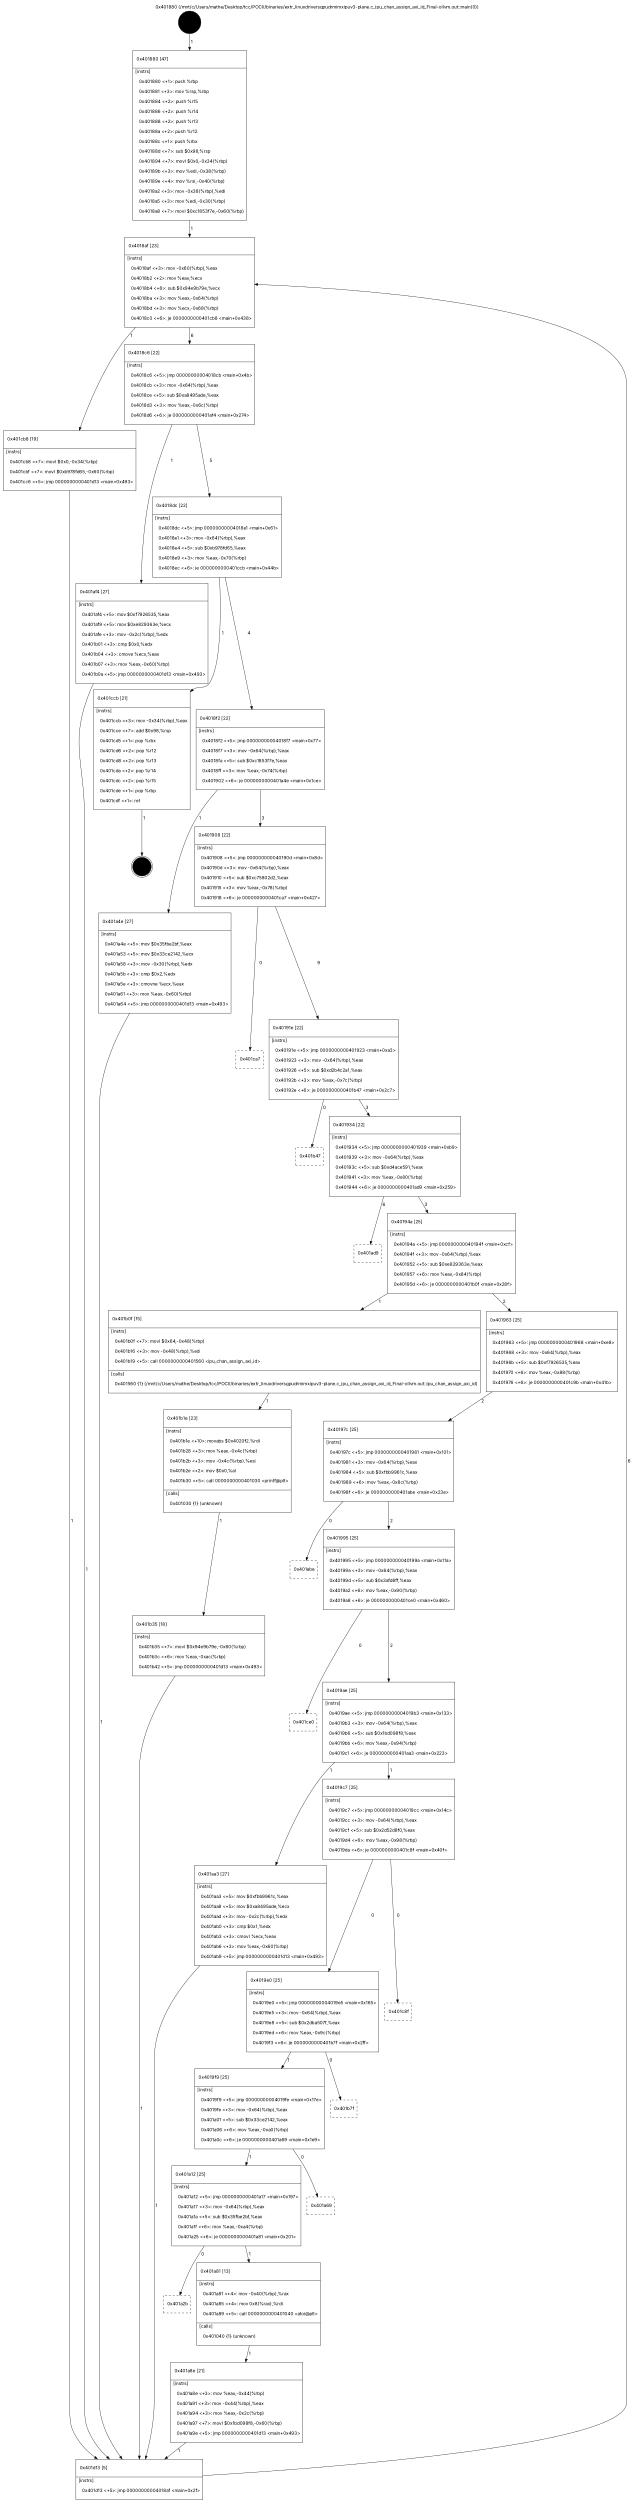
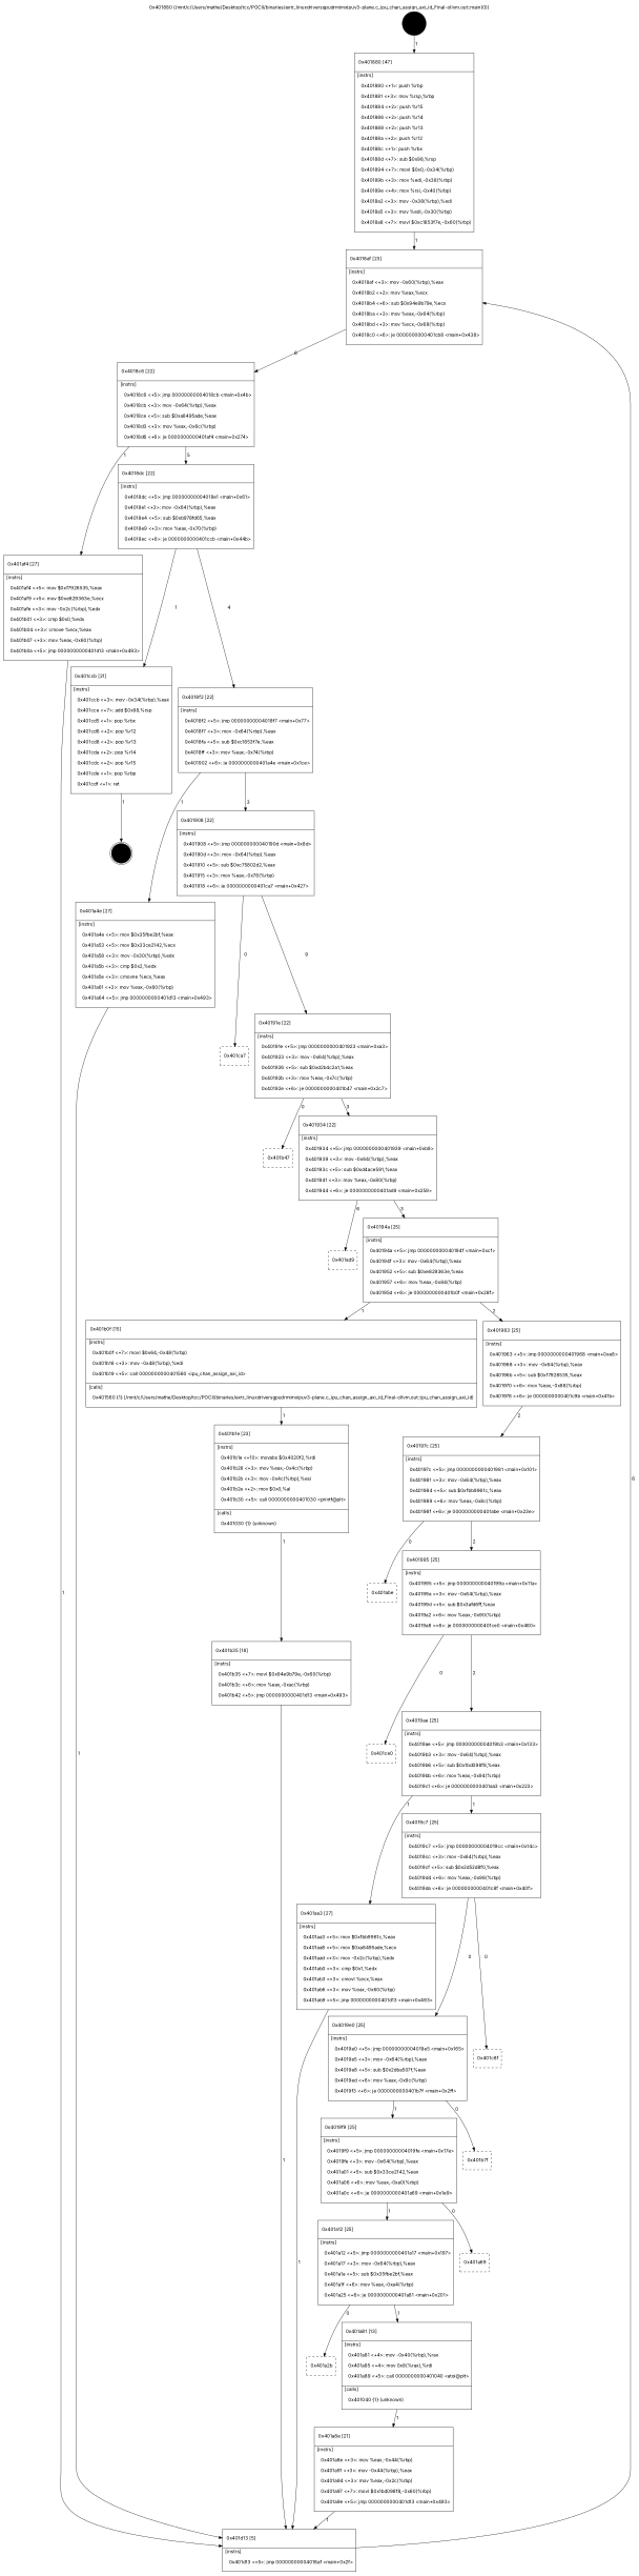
  digraph {
    fontname=Inter
    label="0x401880 (/mnt/c/Users/mathe/Desktop/tcc/POCII/binaries/extr_linuxdriversgpudrmimxipuv3-plane.c_ipu_chan_assign_axi_id_Final-ollvm.out::main(0))"
    labelloc=t
    node [fontname=Inter shape=record]
    edge [fontname=Inter]
    Entry [fillcolor=black height=0.3 shape=circle style=filled width=0.3]
    n2 [label="{\n     0x401880 [47]\l\n     | [instrs]\l\n     &nbsp;&nbsp;0x401880 \<+1\>: push %rbp\l\n     &nbsp;&nbsp;0x401881 \<+3\>: mov %rsp,%rbp\l\n     &nbsp;&nbsp;0x401884 \<+2\>: push %r15\l\n     &nbsp;&nbsp;0x401886 \<+2\>: push %r14\l\n     &nbsp;&nbsp;0x401888 \<+2\>: push %r13\l\n     &nbsp;&nbsp;0x40188a \<+2\>: push %r12\l\n     &nbsp;&nbsp;0x40188c \<+1\>: push %rbx\l\n     &nbsp;&nbsp;0x40188d \<+7\>: sub $0x98,%rsp\l\n     &nbsp;&nbsp;0x401894 \<+7\>: movl $0x0,-0x34(%rbp)\l\n     &nbsp;&nbsp;0x40189b \<+3\>: mov %edi,-0x38(%rbp)\l\n     &nbsp;&nbsp;0x40189e \<+4\>: mov %rsi,-0x40(%rbp)\l\n     &nbsp;&nbsp;0x4018a2 \<+3\>: mov -0x38(%rbp),%edi\l\n     &nbsp;&nbsp;0x4018a5 \<+3\>: mov %edi,-0x30(%rbp)\l\n     &nbsp;&nbsp;0x4018a8 \<+7\>: movl $0xc1853f7e,-0x60(%rbp)\l\n  }"]
    n3 [label="{\n     0x4018af [23]\l\n     | [instrs]\l\n     &nbsp;&nbsp;0x4018af \<+3\>: mov -0x60(%rbp),%eax\l\n     &nbsp;&nbsp;0x4018b2 \<+2\>: mov %eax,%ecx\l\n     &nbsp;&nbsp;0x4018b4 \<+6\>: sub $0x94e9b79e,%ecx\l\n     &nbsp;&nbsp;0x4018ba \<+3\>: mov %eax,-0x64(%rbp)\l\n     &nbsp;&nbsp;0x4018bd \<+3\>: mov %ecx,-0x68(%rbp)\l\n     &nbsp;&nbsp;0x4018c0 \<+6\>: je 0000000000401cb8 \<main+0x438\>\l\n  }"]
-   n4 [label="{\n     0x401cb8 [19]\l\n     | [instrs]\l\n     &nbsp;&nbsp;0x401cb8 \<+7\>: movl $0x0,-0x34(%rbp)\l\n     &nbsp;&nbsp;0x401cbf \<+7\>: movl $0xb978fd65,-0x60(%rbp)\l\n     &nbsp;&nbsp;0x401cc6 \<+5\>: jmp 0000000000401d13 \<main+0x493\>\l\n  }"]
    n5 [label="{\n     0x4018c6 [22]\l\n     | [instrs]\l\n     &nbsp;&nbsp;0x4018c6 \<+5\>: jmp 00000000004018cb \<main+0x4b\>\l\n     &nbsp;&nbsp;0x4018cb \<+3\>: mov -0x64(%rbp),%eax\l\n     &nbsp;&nbsp;0x4018ce \<+5\>: sub $0xa8495ade,%eax\l\n     &nbsp;&nbsp;0x4018d3 \<+3\>: mov %eax,-0x6c(%rbp)\l\n     &nbsp;&nbsp;0x4018d6 \<+6\>: je 0000000000401af4 \<main+0x274\>\l\n  }"]
    n6 [label="{\n     0x401d13 [5]\l\n     | [instrs]\l\n     &nbsp;&nbsp;0x401d13 \<+5\>: jmp 00000000004018af \<main+0x2f\>\l\n  }"]
    n7 [label="{\n     0x401af4 [27]\l\n     | [instrs]\l\n     &nbsp;&nbsp;0x401af4 \<+5\>: mov $0xf7926535,%eax\l\n     &nbsp;&nbsp;0x401af9 \<+5\>: mov $0xe829363e,%ecx\l\n     &nbsp;&nbsp;0x401afe \<+3\>: mov -0x2c(%rbp),%edx\l\n     &nbsp;&nbsp;0x401b01 \<+3\>: cmp $0x0,%edx\l\n     &nbsp;&nbsp;0x401b04 \<+3\>: cmove %ecx,%eax\l\n     &nbsp;&nbsp;0x401b07 \<+3\>: mov %eax,-0x60(%rbp)\l\n     &nbsp;&nbsp;0x401b0a \<+5\>: jmp 0000000000401d13 \<main+0x493\>\l\n  }"]
    n8 [label="{\n     0x4018dc [22]\l\n     | [instrs]\l\n     &nbsp;&nbsp;0x4018dc \<+5\>: jmp 00000000004018e1 \<main+0x61\>\l\n     &nbsp;&nbsp;0x4018e1 \<+3\>: mov -0x64(%rbp),%eax\l\n     &nbsp;&nbsp;0x4018e4 \<+5\>: sub $0xb978fd65,%eax\l\n     &nbsp;&nbsp;0x4018e9 \<+3\>: mov %eax,-0x70(%rbp)\l\n     &nbsp;&nbsp;0x4018ec \<+6\>: je 0000000000401ccb \<main+0x44b\>\l\n  }"]
    n9 [label="{\n     0x401ccb [21]\l\n     | [instrs]\l\n     &nbsp;&nbsp;0x401ccb \<+3\>: mov -0x34(%rbp),%eax\l\n     &nbsp;&nbsp;0x401cce \<+7\>: add $0x98,%rsp\l\n     &nbsp;&nbsp;0x401cd5 \<+1\>: pop %rbx\l\n     &nbsp;&nbsp;0x401cd6 \<+2\>: pop %r12\l\n     &nbsp;&nbsp;0x401cd8 \<+2\>: pop %r13\l\n     &nbsp;&nbsp;0x401cda \<+2\>: pop %r14\l\n     &nbsp;&nbsp;0x401cdc \<+2\>: pop %r15\l\n     &nbsp;&nbsp;0x401cde \<+1\>: pop %rbp\l\n     &nbsp;&nbsp;0x401cdf \<+1\>: ret\l\n  }"]
    n10 [label="{\n     0x4018f2 [22]\l\n     | [instrs]\l\n     &nbsp;&nbsp;0x4018f2 \<+5\>: jmp 00000000004018f7 \<main+0x77\>\l\n     &nbsp;&nbsp;0x4018f7 \<+3\>: mov -0x64(%rbp),%eax\l\n     &nbsp;&nbsp;0x4018fa \<+5\>: sub $0xc1853f7e,%eax\l\n     &nbsp;&nbsp;0x4018ff \<+3\>: mov %eax,-0x74(%rbp)\l\n     &nbsp;&nbsp;0x401902 \<+6\>: je 0000000000401a4e \<main+0x1ce\>\l\n  }"]
    Exit [fillcolor=black height=0.3 peripheries=2 shape=circle style=filled width=0.3]
    n12 [label="{\n     0x401a4e [27]\l\n     | [instrs]\l\n     &nbsp;&nbsp;0x401a4e \<+5\>: mov $0x35fbe2bf,%eax\l\n     &nbsp;&nbsp;0x401a53 \<+5\>: mov $0x33ce2142,%ecx\l\n     &nbsp;&nbsp;0x401a58 \<+3\>: mov -0x30(%rbp),%edx\l\n     &nbsp;&nbsp;0x401a5b \<+3\>: cmp $0x2,%edx\l\n     &nbsp;&nbsp;0x401a5e \<+3\>: cmovne %ecx,%eax\l\n     &nbsp;&nbsp;0x401a61 \<+3\>: mov %eax,-0x60(%rbp)\l\n     &nbsp;&nbsp;0x401a64 \<+5\>: jmp 0000000000401d13 \<main+0x493\>\l\n  }"]
    n13 [label="{\n     0x401908 [22]\l\n     | [instrs]\l\n     &nbsp;&nbsp;0x401908 \<+5\>: jmp 000000000040190d \<main+0x8d\>\l\n     &nbsp;&nbsp;0x40190d \<+3\>: mov -0x64(%rbp),%eax\l\n     &nbsp;&nbsp;0x401910 \<+5\>: sub $0xc75802d2,%eax\l\n     &nbsp;&nbsp;0x401915 \<+3\>: mov %eax,-0x78(%rbp)\l\n     &nbsp;&nbsp;0x401918 \<+6\>: je 0000000000401ca7 \<main+0x427\>\l\n  }"]
    n14 [label="{\n     0x401b35 [18]\l\n     | [instrs]\l\n     &nbsp;&nbsp;0x401b35 \<+7\>: movl $0x94e9b79e,-0x60(%rbp)\l\n     &nbsp;&nbsp;0x401b3c \<+6\>: mov %eax,-0xac(%rbp)\l\n     &nbsp;&nbsp;0x401b42 \<+5\>: jmp 0000000000401d13 \<main+0x493\>\l\n  }"]
    n15 [label="{\n     0x401ca7\l\n  }" style=dashed]
    n16 [label="{\n     0x40191e [22]\l\n     | [instrs]\l\n     &nbsp;&nbsp;0x40191e \<+5\>: jmp 0000000000401923 \<main+0xa3\>\l\n     &nbsp;&nbsp;0x401923 \<+3\>: mov -0x64(%rbp),%eax\l\n     &nbsp;&nbsp;0x401926 \<+5\>: sub $0xd2b4c2a1,%eax\l\n     &nbsp;&nbsp;0x40192b \<+3\>: mov %eax,-0x7c(%rbp)\l\n     &nbsp;&nbsp;0x40192e \<+6\>: je 0000000000401b47 \<main+0x2c7\>\l\n  }"]
    n17 [label="{\n     0x401b1e [23]\l\n     | [instrs]\l\n     &nbsp;&nbsp;0x401b1e \<+10\>: movabs $0x4020f2,%rdi\l\n     &nbsp;&nbsp;0x401b28 \<+3\>: mov %eax,-0x4c(%rbp)\l\n     &nbsp;&nbsp;0x401b2b \<+3\>: mov -0x4c(%rbp),%esi\l\n     &nbsp;&nbsp;0x401b2e \<+2\>: mov $0x0,%al\l\n     &nbsp;&nbsp;0x401b30 \<+5\>: call 0000000000401030 \<printf@plt\>\l\n     | [calls]\l\n     &nbsp;&nbsp;0x401030 \{1\} (unknown)\l\n  }"]
    n18 [label="{\n     0x401b47\l\n  }" style=dashed]
    n19 [label="{\n     0x401934 [22]\l\n     | [instrs]\l\n     &nbsp;&nbsp;0x401934 \<+5\>: jmp 0000000000401939 \<main+0xb9\>\l\n     &nbsp;&nbsp;0x401939 \<+3\>: mov -0x64(%rbp),%eax\l\n     &nbsp;&nbsp;0x40193c \<+5\>: sub $0xd4ace591,%eax\l\n     &nbsp;&nbsp;0x401941 \<+3\>: mov %eax,-0x80(%rbp)\l\n     &nbsp;&nbsp;0x401944 \<+6\>: je 0000000000401ad9 \<main+0x259\>\l\n  }"]
    n20 [label="{\n     0x401a8e [21]\l\n     | [instrs]\l\n     &nbsp;&nbsp;0x401a8e \<+3\>: mov %eax,-0x44(%rbp)\l\n     &nbsp;&nbsp;0x401a91 \<+3\>: mov -0x44(%rbp),%eax\l\n     &nbsp;&nbsp;0x401a94 \<+3\>: mov %eax,-0x2c(%rbp)\l\n     &nbsp;&nbsp;0x401a97 \<+7\>: movl $0x1bd098f8,-0x60(%rbp)\l\n     &nbsp;&nbsp;0x401a9e \<+5\>: jmp 0000000000401d13 \<main+0x493\>\l\n  }"]
    n21 [label="{\n     0x401ad9\l\n  }" style=dashed]
    n22 [label="{\n     0x40194a [25]\l\n     | [instrs]\l\n     &nbsp;&nbsp;0x40194a \<+5\>: jmp 000000000040194f \<main+0xcf\>\l\n     &nbsp;&nbsp;0x40194f \<+3\>: mov -0x64(%rbp),%eax\l\n     &nbsp;&nbsp;0x401952 \<+5\>: sub $0xe829363e,%eax\l\n     &nbsp;&nbsp;0x401957 \<+6\>: mov %eax,-0x84(%rbp)\l\n     &nbsp;&nbsp;0x40195d \<+6\>: je 0000000000401b0f \<main+0x28f\>\l\n  }"]
    n23 [label="{\n     0x401a2b\l\n  }" style=dashed]
    n24 [label="{\n     0x401b0f [15]\l\n     | [instrs]\l\n     &nbsp;&nbsp;0x401b0f \<+7\>: movl $0x64,-0x48(%rbp)\l\n     &nbsp;&nbsp;0x401b16 \<+3\>: mov -0x48(%rbp),%edi\l\n     &nbsp;&nbsp;0x401b19 \<+5\>: call 0000000000401560 \<ipu_chan_assign_axi_id\>\l\n     | [calls]\l\n     &nbsp;&nbsp;0x401560 \{1\} (/mnt/c/Users/mathe/Desktop/tcc/POCII/binaries/extr_linuxdriversgpudrmimxipuv3-plane.c_ipu_chan_assign_axi_id_Final-ollvm.out::ipu_chan_assign_axi_id)\l\n  }"]
    n25 [label="{\n     0x401963 [25]\l\n     | [instrs]\l\n     &nbsp;&nbsp;0x401963 \<+5\>: jmp 0000000000401968 \<main+0xe8\>\l\n     &nbsp;&nbsp;0x401968 \<+3\>: mov -0x64(%rbp),%eax\l\n     &nbsp;&nbsp;0x40196b \<+5\>: sub $0xf7926535,%eax\l\n     &nbsp;&nbsp;0x401970 \<+6\>: mov %eax,-0x88(%rbp)\l\n     &nbsp;&nbsp;0x401976 \<+6\>: je 0000000000401c9b \<main+0x41b\>\l\n  }"]
    n26 [label="{\n     0x401a81 [13]\l\n     | [instrs]\l\n     &nbsp;&nbsp;0x401a81 \<+4\>: mov -0x40(%rbp),%rax\l\n     &nbsp;&nbsp;0x401a85 \<+4\>: mov 0x8(%rax),%rdi\l\n     &nbsp;&nbsp;0x401a89 \<+5\>: call 0000000000401040 \<atoi@plt\>\l\n     | [calls]\l\n     &nbsp;&nbsp;0x401040 \{1\} (unknown)\l\n  }"]
    n27 [label="{\n     0x40197c [25]\l\n     | [instrs]\l\n     &nbsp;&nbsp;0x40197c \<+5\>: jmp 0000000000401981 \<main+0x101\>\l\n     &nbsp;&nbsp;0x401981 \<+3\>: mov -0x64(%rbp),%eax\l\n     &nbsp;&nbsp;0x401984 \<+5\>: sub $0xfbb9961c,%eax\l\n     &nbsp;&nbsp;0x401989 \<+6\>: mov %eax,-0x8c(%rbp)\l\n     &nbsp;&nbsp;0x40198f \<+6\>: je 0000000000401abe \<main+0x23e\>\l\n  }"]
    n28 [label="{\n     0x401a12 [25]\l\n     | [instrs]\l\n     &nbsp;&nbsp;0x401a12 \<+5\>: jmp 0000000000401a17 \<main+0x197\>\l\n     &nbsp;&nbsp;0x401a17 \<+3\>: mov -0x64(%rbp),%eax\l\n     &nbsp;&nbsp;0x401a1a \<+5\>: sub $0x35fbe2bf,%eax\l\n     &nbsp;&nbsp;0x401a1f \<+6\>: mov %eax,-0xa4(%rbp)\l\n     &nbsp;&nbsp;0x401a25 \<+6\>: je 0000000000401a81 \<main+0x201\>\l\n  }"]
    n29 [label="{\n     0x401abe\l\n  }" style=dashed]
    n30 [label="{\n     0x401995 [25]\l\n     | [instrs]\l\n     &nbsp;&nbsp;0x401995 \<+5\>: jmp 000000000040199a \<main+0x11a\>\l\n     &nbsp;&nbsp;0x40199a \<+3\>: mov -0x64(%rbp),%eax\l\n     &nbsp;&nbsp;0x40199d \<+5\>: sub $0x3afd6ff,%eax\l\n     &nbsp;&nbsp;0x4019a2 \<+6\>: mov %eax,-0x90(%rbp)\l\n     &nbsp;&nbsp;0x4019a8 \<+6\>: je 0000000000401ce0 \<main+0x460\>\l\n  }"]
    n31 [label="{\n     0x401a69\l\n  }" style=dashed]
    n32 [label="{\n     0x401ce0\l\n  }" style=dashed]
    n33 [label="{\n     0x4019ae [25]\l\n     | [instrs]\l\n     &nbsp;&nbsp;0x4019ae \<+5\>: jmp 00000000004019b3 \<main+0x133\>\l\n     &nbsp;&nbsp;0x4019b3 \<+3\>: mov -0x64(%rbp),%eax\l\n     &nbsp;&nbsp;0x4019b6 \<+5\>: sub $0x1bd098f8,%eax\l\n     &nbsp;&nbsp;0x4019bb \<+6\>: mov %eax,-0x94(%rbp)\l\n     &nbsp;&nbsp;0x4019c1 \<+6\>: je 0000000000401aa3 \<main+0x223\>\l\n  }"]
    n34 [label="{\n     0x4019f9 [25]\l\n     | [instrs]\l\n     &nbsp;&nbsp;0x4019f9 \<+5\>: jmp 00000000004019fe \<main+0x17e\>\l\n     &nbsp;&nbsp;0x4019fe \<+3\>: mov -0x64(%rbp),%eax\l\n     &nbsp;&nbsp;0x401a01 \<+5\>: sub $0x33ce2142,%eax\l\n     &nbsp;&nbsp;0x401a06 \<+6\>: mov %eax,-0xa0(%rbp)\l\n     &nbsp;&nbsp;0x401a0c \<+6\>: je 0000000000401a69 \<main+0x1e9\>\l\n  }"]
    n35 [label="{\n     0x401aa3 [27]\l\n     | [instrs]\l\n     &nbsp;&nbsp;0x401aa3 \<+5\>: mov $0xfbb9961c,%eax\l\n     &nbsp;&nbsp;0x401aa8 \<+5\>: mov $0xa8495ade,%ecx\l\n     &nbsp;&nbsp;0x401aad \<+3\>: mov -0x2c(%rbp),%edx\l\n     &nbsp;&nbsp;0x401ab0 \<+3\>: cmp $0x1,%edx\l\n     &nbsp;&nbsp;0x401ab3 \<+3\>: cmovl %ecx,%eax\l\n     &nbsp;&nbsp;0x401ab6 \<+3\>: mov %eax,-0x60(%rbp)\l\n     &nbsp;&nbsp;0x401ab9 \<+5\>: jmp 0000000000401d13 \<main+0x493\>\l\n  }"]
    n36 [label="{\n     0x4019c7 [25]\l\n     | [instrs]\l\n     &nbsp;&nbsp;0x4019c7 \<+5\>: jmp 00000000004019cc \<main+0x14c\>\l\n     &nbsp;&nbsp;0x4019cc \<+3\>: mov -0x64(%rbp),%eax\l\n     &nbsp;&nbsp;0x4019cf \<+5\>: sub $0x2d52d8f0,%eax\l\n     &nbsp;&nbsp;0x4019d4 \<+6\>: mov %eax,-0x98(%rbp)\l\n     &nbsp;&nbsp;0x4019da \<+6\>: je 0000000000401c8f \<main+0x40f\>\l\n  }"]
    n37 [label="{\n     0x401b7f\l\n  }" style=dashed]
    n38 [label="{\n     0x4019e0 [25]\l\n     | [instrs]\l\n     &nbsp;&nbsp;0x4019e0 \<+5\>: jmp 00000000004019e5 \<main+0x165\>\l\n     &nbsp;&nbsp;0x4019e5 \<+3\>: mov -0x64(%rbp),%eax\l\n     &nbsp;&nbsp;0x4019e8 \<+5\>: sub $0x2dba507f,%eax\l\n     &nbsp;&nbsp;0x4019ed \<+6\>: mov %eax,-0x9c(%rbp)\l\n     &nbsp;&nbsp;0x4019f3 \<+6\>: je 0000000000401b7f \<main+0x2ff\>\l\n  }"]
    n39 [label="{\n     0x401c8f\l\n  }" style=dashed]
    Entry -> n2 [label=" 1"]
    n2 -> n3 [label=" 1"]
-   n3 -> n4 [label=" 1"]
    n3 -> n5 [label=" 6"]
-   n4 -> n6 [label=" 1"]
    n5 -> n7 [label=" 1"]
    n5 -> n8 [label=" 5"]
    n6 -> n3 [label=" 6"]
    n7 -> n6 [label=" 1"]
    n8 -> n9 [label=" 1"]
    n8 -> n10 [label=" 4"]
    n9 -> Exit [label=" 1"]
    n10 -> n12 [label=" 1"]
    n10 -> n13 [label=" 3"]
    n12 -> n6 [label=" 1"]
    n13 -> n15 [label=" 0"]
    n13 -> n16 [label=" 9"]
    n14 -> n6 [label=" 1"]
    n16 -> n18 [label=" 0"]
    n16 -> n19 [label=" 3"]
    n17 -> n14 [label=" 1"]
    n19 -> n21 [label=" 6"]
    n19 -> n22 [label=" 3"]
    n20 -> n6 [label=" 1"]
    n22 -> n24 [label=" 1"]
    n22 -> n25 [label=" 2"]
    n24 -> n17 [label=" 1"]
    n25 -> n27 [label=" 2"]
    n26 -> n20 [label=" 1"]
    n27 -> n29 [label=" 0"]
    n27 -> n30 [label=" 2"]
    n28 -> n23 [label=" 0"]
    n28 -> n26 [label=" 1"]
    n30 -> n32 [label=" 0"]
    n30 -> n33 [label=" 2"]
    n33 -> n35 [label=" 1"]
    n33 -> n36 [label=" 1"]
    n34 -> n28 [label=" 1"]
    n34 -> n31 [label=" 0"]
    n35 -> n6 [label=" 1"]
    n36 -> n38 [label=" 0"]
    n36 -> n39 [label=" 0"]
    n38 -> n34 [label=" 1"]
    n38 -> n37 [label=" 0"]
  }
